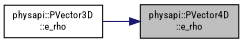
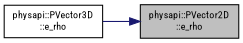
  digraph {
    rankdir=RL
    fontname="Roboto Condensed"
    node [color=black fontname="Roboto Condensed" fontsize=10 shape=record style=filled]
-   n1 [fillcolor=grey75 fontcolor=black height=0.2 label="physapi::PVector4D\l::e_rho" width=0.4]
+   n1 [fillcolor=grey75 fontcolor=black height=0.2 label="physapi::PVector2D\l::e_rho" width=0.4]
    n2 [fillcolor=white height=0.2 label="physapi::PVector3D\l::e_rho" width=0.4]
    n1 -> n2 [color=midnightblue dir=back fontname="Roboto Condensed" fontsize=10 labelfontname=Helvetica labelfontsize=10 style=solid]
  }
